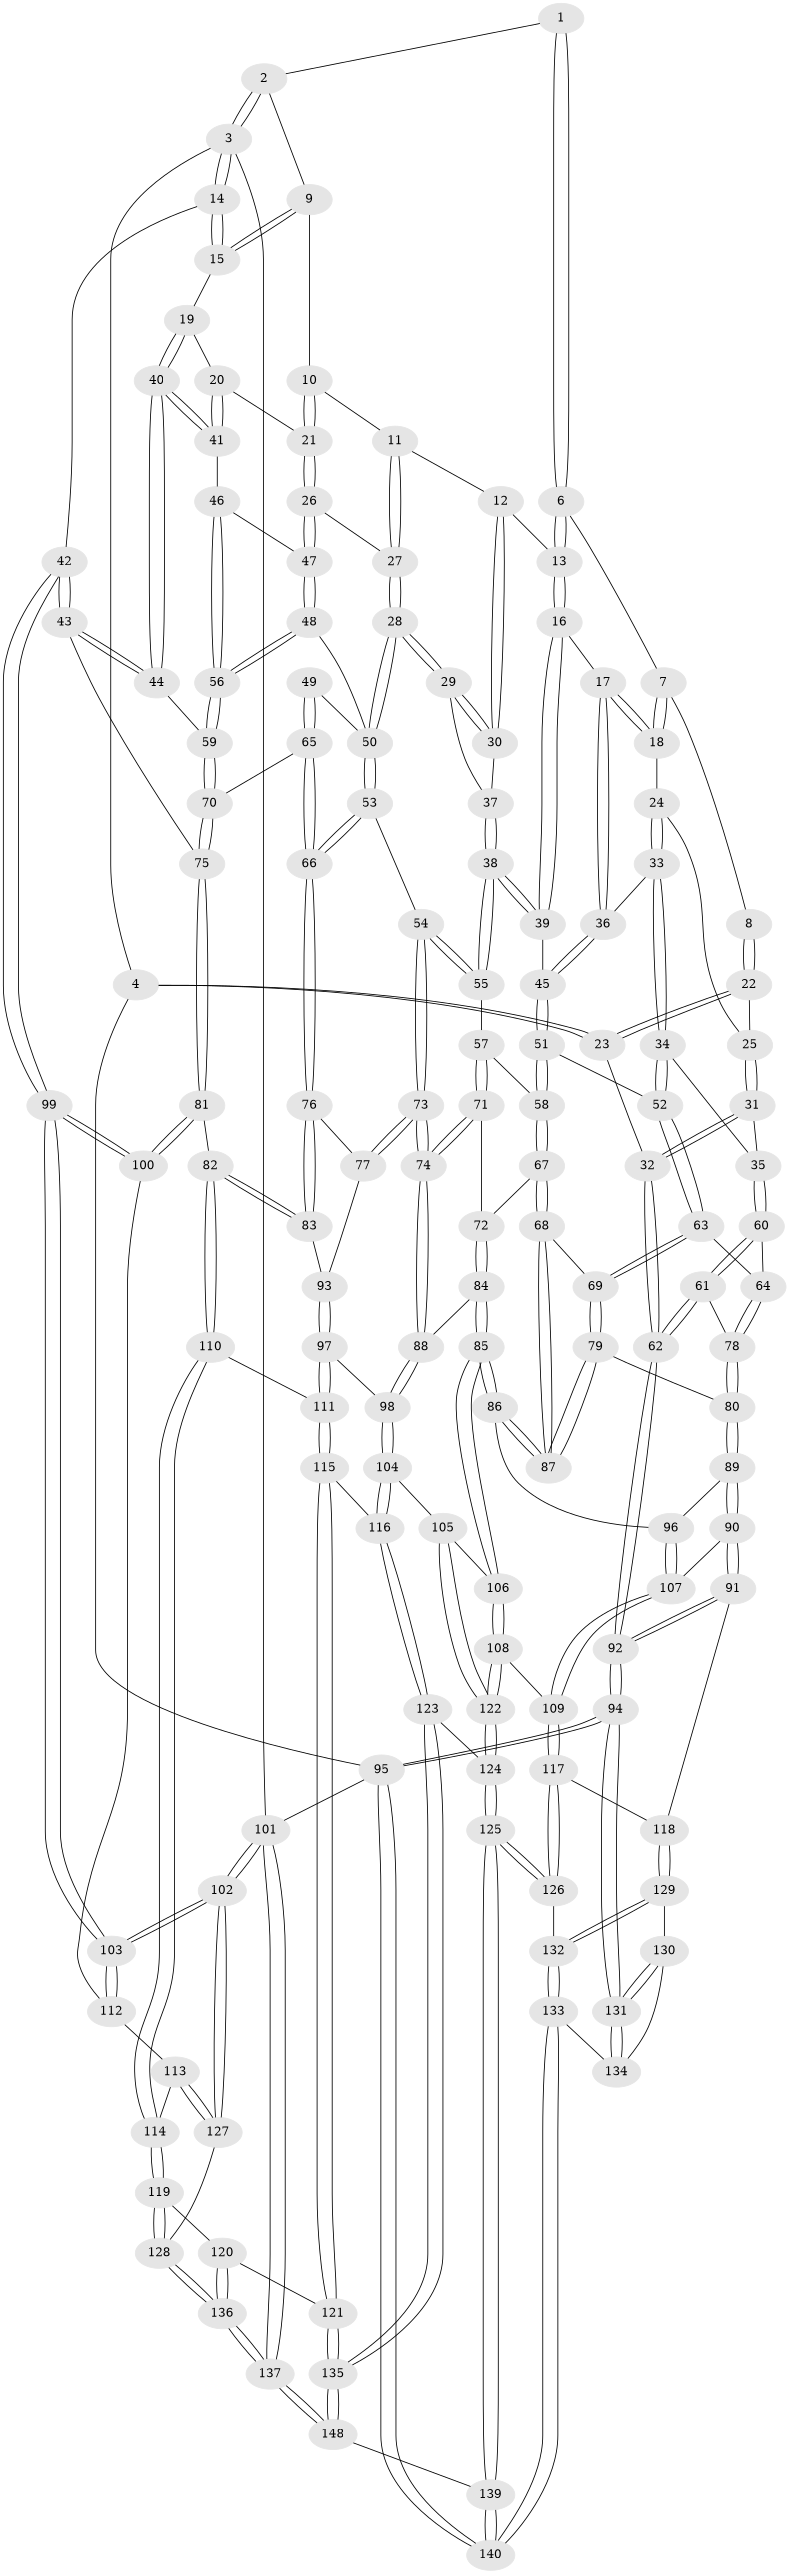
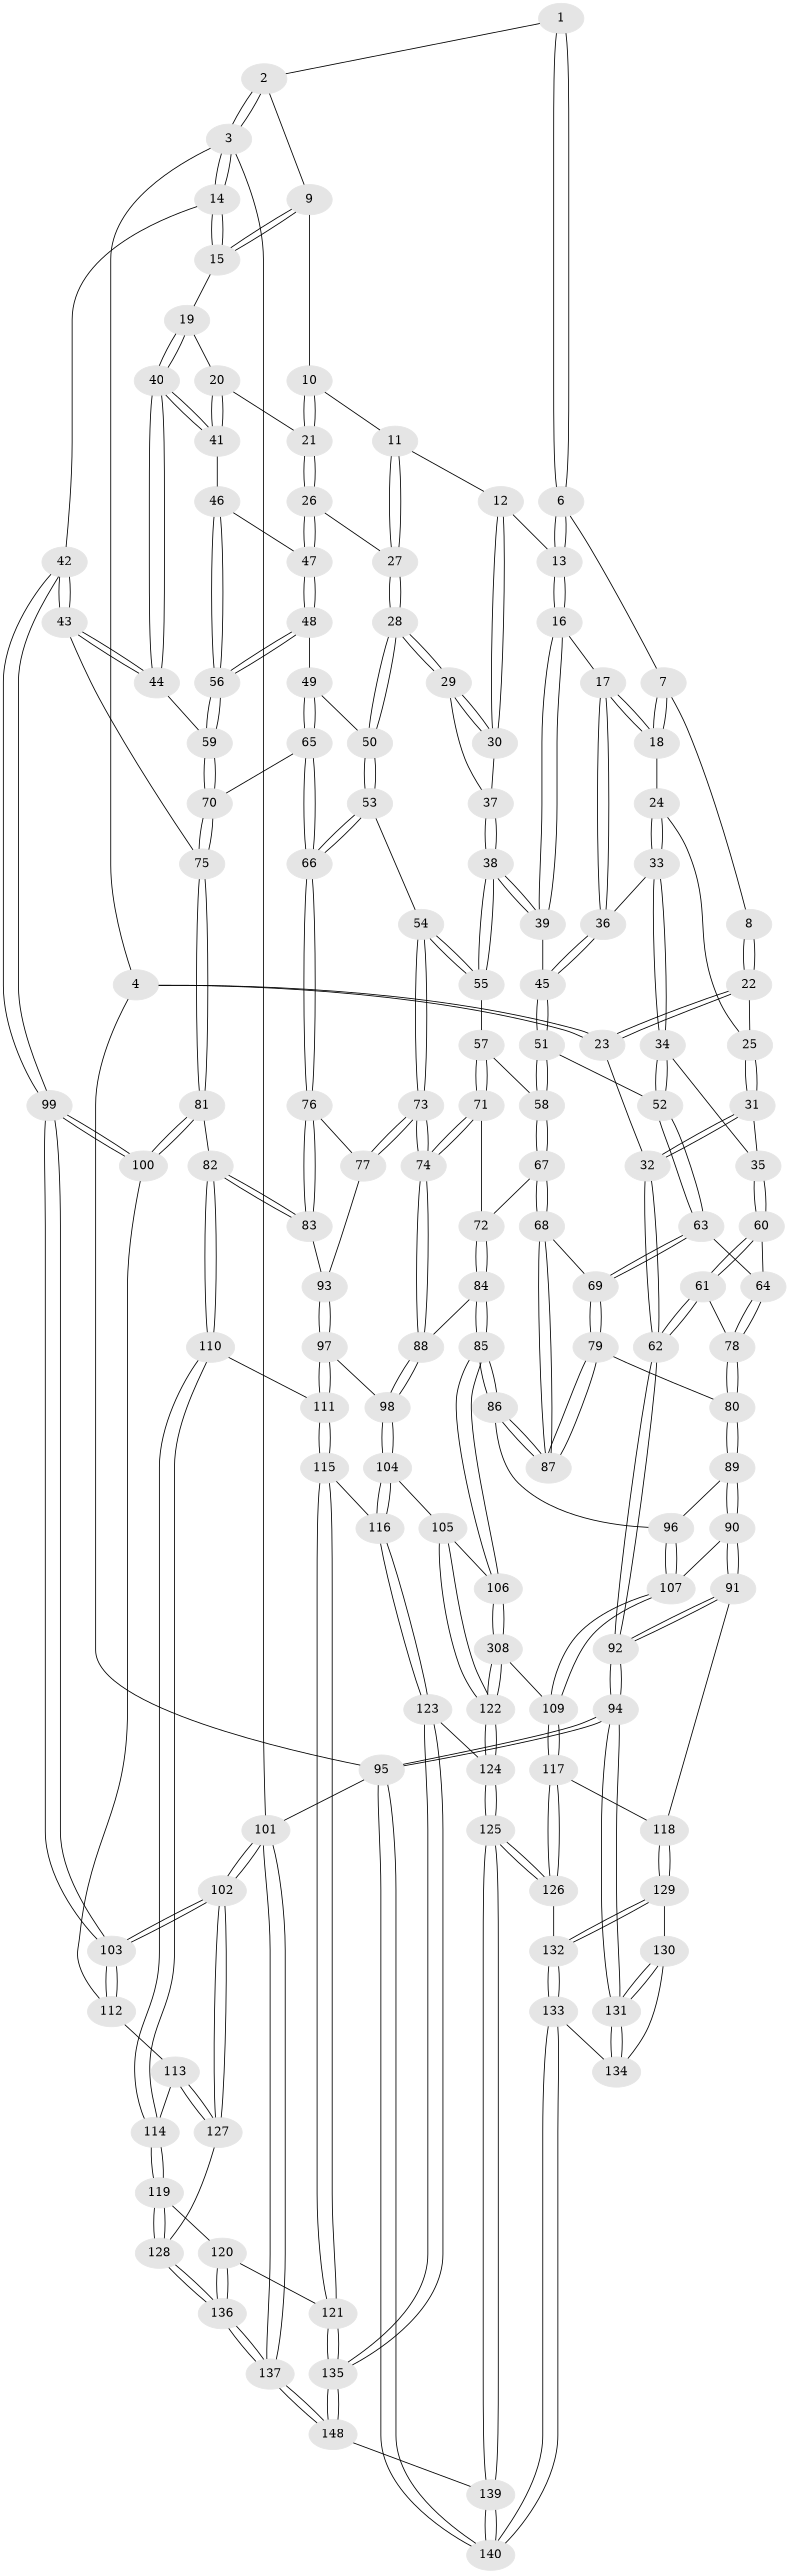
  graph {
    node [color=gray90 style=filled]
    1
    2
    6
    3
    9
    7
    13
    4
    14
    101
    10
    15
    23
    95
    42
    102
    137
    32
    140
    8
    22
    18
    16
    24
    25
    11
    21
    19
    12
    27
    26
    30
    28
    37
    17
    39
    43
    99
    20
    40
    36
    45
    33
    41
    44
    46
    47
    31
    62
    34
    35
    48
    29
    50
    53
    38
    60
    92
    52
    63
    61
    64
    51
    55
    57
    59
    56
    75
    100
    103
    81
    70
    58
    49
    65
    66
    54
    67
    69
    73
    76
    74
    77
    71
    72
    68
    78
    80
    94
    79
    83
    87
    84
    88
    85
    93
    98
    82
    97
    89
    96
    90
    110
    112
    111
    114
    86
    106
-   108
+   108 [label=308]
    107
    104
    91
    118
    109
    129
    131
    134
    115
    105
    116
    113
    127
    n123 [label=148]
    128
    122
    123
    124
    117
    126
    119
    121
    120
    135
    132
    130
    136
    125
    139
    133
    1 -- 2
    1 -- 6
    1 -- 6
    2 -- 3
    2 -- 3
    2 -- 9
    6 -- 7
    6 -- 13
    6 -- 13
    3 -- 4
    3 -- 14
    3 -- 14
    3 -- 101
    9 -- 10
    9 -- 15
    9 -- 15
    7 -- 8
    7 -- 18
    7 -- 18
    13 -- 16
    13 -- 16
    4 -- 23
    4 -- 23
    4 -- 95
    14 -- 15
    14 -- 15
    14 -- 42
    101 -- 102
    101 -- 102
    101 -- 137
    101 -- 137
    10 -- 11
    10 -- 21
    10 -- 21
    15 -- 19
    23 -- 32
    95 -- 101
    95 -- 140
    95 -- 140
    42 -- 43
    42 -- 43
    42 -- 99
    42 -- 99
    102 -- 103
    102 -- 103
    102 -- 127
    102 -- 127
    137 -- n123
    137 -- n123
    32 -- 62
    32 -- 62
    8 -- 22
    8 -- 22
    22 -- 23
    22 -- 23
    22 -- 25
    18 -- 24
    16 -- 17
    16 -- 39
    16 -- 39
    24 -- 25
    24 -- 33
    24 -- 33
    25 -- 31
    25 -- 31
    11 -- 12
    11 -- 27
    11 -- 27
    21 -- 26
    21 -- 26
    19 -- 20
    19 -- 40
    19 -- 40
    12 -- 13
    12 -- 30
    12 -- 30
    27 -- 28
    27 -- 28
    26 -- 27
    26 -- 47
    26 -- 47
    30 -- 37
    28 -- 29
    28 -- 29
    28 -- 50
    28 -- 50
    37 -- 38
    37 -- 38
    17 -- 18
    17 -- 18
    17 -- 36
    17 -- 36
    39 -- 45
    43 -- 44
    43 -- 44
    43 -- 75
    99 -- 100
    99 -- 100
    99 -- 103
    99 -- 103
    20 -- 21
    20 -- 41
    20 -- 41
    40 -- 41
    40 -- 41
    40 -- 44
    40 -- 44
    36 -- 45
    36 -- 45
    45 -- 51
    45 -- 51
    33 -- 36
    33 -- 34
    33 -- 34
    41 -- 46
    44 -- 59
    46 -- 47
    46 -- 56
    46 -- 56
    47 -- 48
    47 -- 48
    31 -- 32
    31 -- 32
    31 -- 35
    62 -- 92
    62 -- 92
    34 -- 35
    34 -- 52
    34 -- 52
    35 -- 60
    35 -- 60
    48 -- 56
    48 -- 56
-   48 -- 50
+   48 -- 49
    29 -- 30
    29 -- 30
    29 -- 37
    50 -- 53
    50 -- 53
    53 -- 66
    53 -- 66
    53 -- 54
    38 -- 39
    38 -- 39
    38 -- 55
    38 -- 55
    60 -- 61
    60 -- 61
    60 -- 64
    92 -- 94
    92 -- 94
    52 -- 63
    52 -- 63
    63 -- 64
    63 -- 69
    63 -- 69
    61 -- 62
    61 -- 62
    61 -- 78
    64 -- 78
    64 -- 78
    51 -- 52
    51 -- 58
    51 -- 58
    55 -- 57
    57 -- 58
    57 -- 71
    57 -- 71
    59 -- 70
    59 -- 70
    56 -- 59
    56 -- 59
    75 -- 81
    75 -- 81
    100 -- 112
    103 -- 112
    103 -- 112
    81 -- 100
    81 -- 100
    81 -- 82
    70 -- 75
    70 -- 75
    58 -- 67
    58 -- 67
    49 -- 50
    49 -- 65
    49 -- 65
    65 -- 70
    65 -- 66
    65 -- 66
    66 -- 76
    66 -- 76
    54 -- 55
    54 -- 55
    54 -- 73
    54 -- 73
    67 -- 72
    67 -- 68
    67 -- 68
    69 -- 79
    69 -- 79
    73 -- 74
    73 -- 74
    73 -- 77
    73 -- 77
    76 -- 77
    76 -- 83
    76 -- 83
    74 -- 88
    74 -- 88
    77 -- 93
    71 -- 74
    71 -- 74
    71 -- 72
    72 -- 84
    72 -- 84
    68 -- 69
    68 -- 87
    68 -- 87
    78 -- 80
    78 -- 80
    80 -- 89
    80 -- 89
    94 -- 95
    94 -- 95
    94 -- 131
    94 -- 131
    79 -- 80
    79 -- 87
    79 -- 87
    83 -- 93
    84 -- 88
    84 -- 85
    84 -- 85
    88 -- 98
    88 -- 98
    85 -- 86
    85 -- 86
    85 -- 106
    85 -- 106
    93 -- 97
    93 -- 97
    98 -- 104
    98 -- 104
    82 -- 83
    82 -- 83
    82 -- 110
    82 -- 110
    97 -- 98
    97 -- 111
    97 -- 111
    89 -- 96
    89 -- 90
    89 -- 90
    96 -- 107
    96 -- 107
    90 -- 107
    90 -- 91
    90 -- 91
    110 -- 111
    110 -- 114
    110 -- 114
    112 -- 113
    111 -- 115
    111 -- 115
    114 -- 119
    114 -- 119
    86 -- 87
    86 -- 87
    86 -- 96
    106 -- 108
    106 -- 108
    108 -- 109
    108 -- 122
    108 -- 122
    107 -- 109
    107 -- 109
    104 -- 105
    104 -- 116
    104 -- 116
    91 -- 92
    91 -- 92
    91 -- 118
    118 -- 129
    118 -- 129
    109 -- 117
    109 -- 117
    129 -- 132
    129 -- 132
    129 -- 130
    131 -- 134
    131 -- 134
    115 -- 116
    115 -- 121
    115 -- 121
    105 -- 106
    105 -- 122
    105 -- 122
    116 -- 123
    116 -- 123
    113 -- 114
    113 -- 127
    113 -- 127
    127 -- 128
    n123 -- 139
    128 -- 136
    128 -- 136
    122 -- 124
    122 -- 124
    123 -- 124
    123 -- 135
    123 -- 135
    124 -- 125
    124 -- 125
    117 -- 118
    117 -- 126
    117 -- 126
    126 -- 132
    119 -- 128
    119 -- 128
    119 -- 120
    121 -- 135
    121 -- 135
    120 -- 121
    120 -- 136
    120 -- 136
    135 -- n123
    135 -- n123
    132 -- 133
    132 -- 133
    130 -- 131
    130 -- 131
    130 -- 134
    136 -- 137
    136 -- 137
    125 -- 126
    125 -- 126
    125 -- 139
    125 -- 139
    139 -- 140
    139 -- 140
    133 -- 140
    133 -- 140
    133 -- 134
  }
